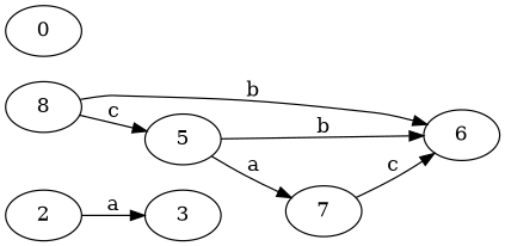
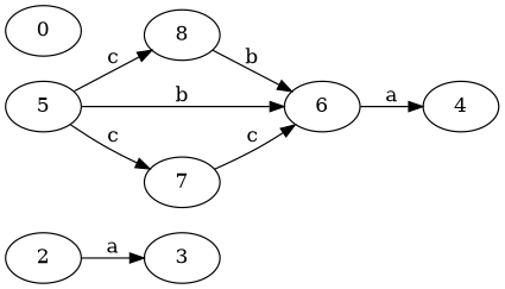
  strict digraph {
    rankdir=LR
    2
    3
    8
    6
    0
+   4
    7
    n8 [label=5]
    2 -> 3 [label=a]
    8 -> 6 [label=b]
+   6 -> 4 [label=a]
    7 -> 6 [label=c]
-   8 -> n8 [label=c]
+   n8 -> 8 [label=c]
    n8 -> 6 [label=b]
-   n8 -> 7 [label=a]
+   n8 -> 7 [label=c]
  }
